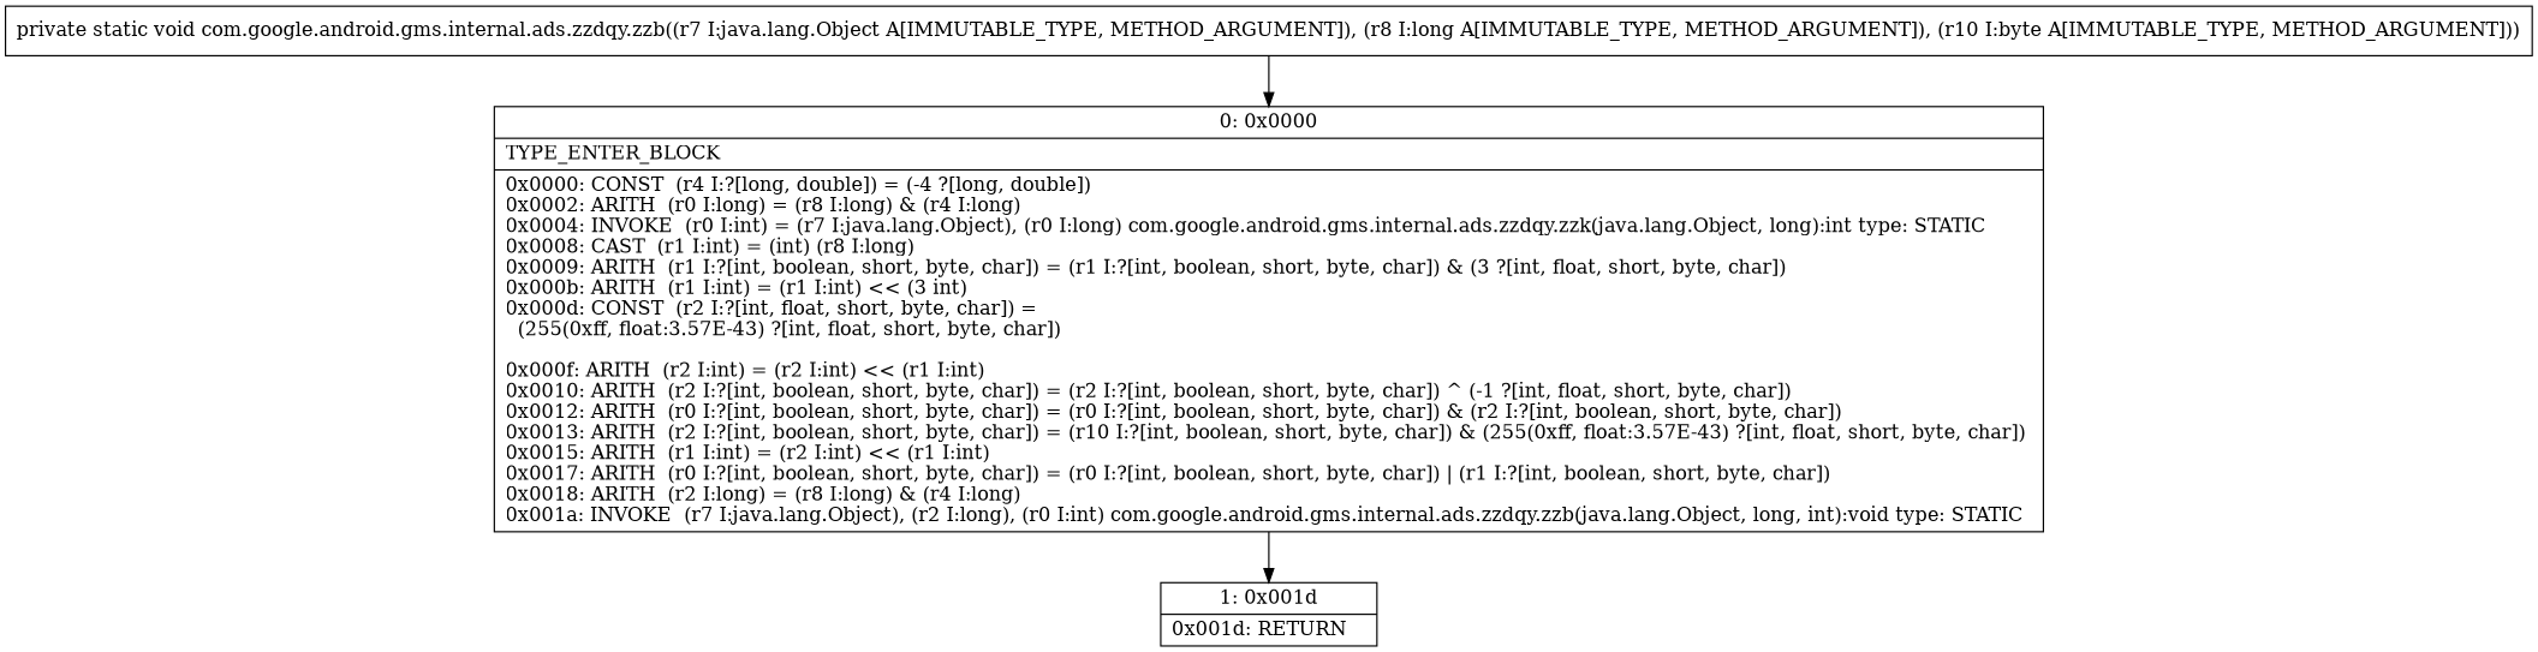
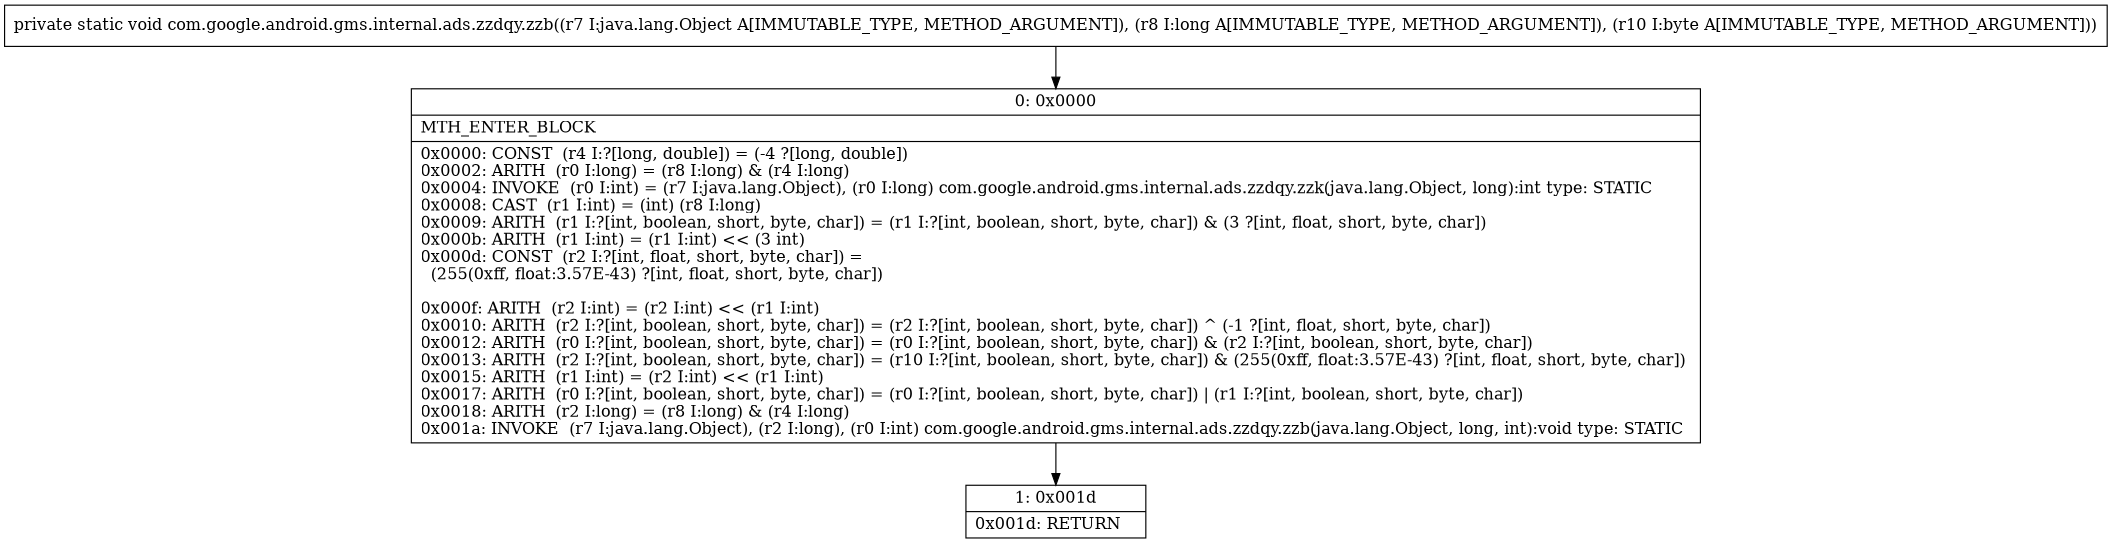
  digraph {
    node [shape=record]
-   n1 [label="{0\:\ 0x0000|TYPE_ENTER_BLOCK\l|0x0000: CONST  (r4 I:?[long, double]) = (\-4 ?[long, double]) \l0x0002: ARITH  (r0 I:long) = (r8 I:long) & (r4 I:long) \l0x0004: INVOKE  (r0 I:int) = (r7 I:java.lang.Object), (r0 I:long) com.google.android.gms.internal.ads.zzdqy.zzk(java.lang.Object, long):int type: STATIC \l0x0008: CAST  (r1 I:int) = (int) (r8 I:long) \l0x0009: ARITH  (r1 I:?[int, boolean, short, byte, char]) = (r1 I:?[int, boolean, short, byte, char]) & (3 ?[int, float, short, byte, char]) \l0x000b: ARITH  (r1 I:int) = (r1 I:int) \<\< (3 int) \l0x000d: CONST  (r2 I:?[int, float, short, byte, char]) = \l  (255(0xff, float:3.57E\-43) ?[int, float, short, byte, char])\l \l0x000f: ARITH  (r2 I:int) = (r2 I:int) \<\< (r1 I:int) \l0x0010: ARITH  (r2 I:?[int, boolean, short, byte, char]) = (r2 I:?[int, boolean, short, byte, char]) ^ (\-1 ?[int, float, short, byte, char]) \l0x0012: ARITH  (r0 I:?[int, boolean, short, byte, char]) = (r0 I:?[int, boolean, short, byte, char]) & (r2 I:?[int, boolean, short, byte, char]) \l0x0013: ARITH  (r2 I:?[int, boolean, short, byte, char]) = (r10 I:?[int, boolean, short, byte, char]) & (255(0xff, float:3.57E\-43) ?[int, float, short, byte, char]) \l0x0015: ARITH  (r1 I:int) = (r2 I:int) \<\< (r1 I:int) \l0x0017: ARITH  (r0 I:?[int, boolean, short, byte, char]) = (r0 I:?[int, boolean, short, byte, char]) \| (r1 I:?[int, boolean, short, byte, char]) \l0x0018: ARITH  (r2 I:long) = (r8 I:long) & (r4 I:long) \l0x001a: INVOKE  (r7 I:java.lang.Object), (r2 I:long), (r0 I:int) com.google.android.gms.internal.ads.zzdqy.zzb(java.lang.Object, long, int):void type: STATIC \l}"]
+   n1 [label="{0\:\ 0x0000|MTH_ENTER_BLOCK\l|0x0000: CONST  (r4 I:?[long, double]) = (\-4 ?[long, double]) \l0x0002: ARITH  (r0 I:long) = (r8 I:long) & (r4 I:long) \l0x0004: INVOKE  (r0 I:int) = (r7 I:java.lang.Object), (r0 I:long) com.google.android.gms.internal.ads.zzdqy.zzk(java.lang.Object, long):int type: STATIC \l0x0008: CAST  (r1 I:int) = (int) (r8 I:long) \l0x0009: ARITH  (r1 I:?[int, boolean, short, byte, char]) = (r1 I:?[int, boolean, short, byte, char]) & (3 ?[int, float, short, byte, char]) \l0x000b: ARITH  (r1 I:int) = (r1 I:int) \<\< (3 int) \l0x000d: CONST  (r2 I:?[int, float, short, byte, char]) = \l  (255(0xff, float:3.57E\-43) ?[int, float, short, byte, char])\l \l0x000f: ARITH  (r2 I:int) = (r2 I:int) \<\< (r1 I:int) \l0x0010: ARITH  (r2 I:?[int, boolean, short, byte, char]) = (r2 I:?[int, boolean, short, byte, char]) ^ (\-1 ?[int, float, short, byte, char]) \l0x0012: ARITH  (r0 I:?[int, boolean, short, byte, char]) = (r0 I:?[int, boolean, short, byte, char]) & (r2 I:?[int, boolean, short, byte, char]) \l0x0013: ARITH  (r2 I:?[int, boolean, short, byte, char]) = (r10 I:?[int, boolean, short, byte, char]) & (255(0xff, float:3.57E\-43) ?[int, float, short, byte, char]) \l0x0015: ARITH  (r1 I:int) = (r2 I:int) \<\< (r1 I:int) \l0x0017: ARITH  (r0 I:?[int, boolean, short, byte, char]) = (r0 I:?[int, boolean, short, byte, char]) \| (r1 I:?[int, boolean, short, byte, char]) \l0x0018: ARITH  (r2 I:long) = (r8 I:long) & (r4 I:long) \l0x001a: INVOKE  (r7 I:java.lang.Object), (r2 I:long), (r0 I:int) com.google.android.gms.internal.ads.zzdqy.zzb(java.lang.Object, long, int):void type: STATIC \l}"]
    n2 [label="{1\:\ 0x001d|0x001d: RETURN   \l}"]
    n3 [label="{private static void com.google.android.gms.internal.ads.zzdqy.zzb((r7 I:java.lang.Object A[IMMUTABLE_TYPE, METHOD_ARGUMENT]), (r8 I:long A[IMMUTABLE_TYPE, METHOD_ARGUMENT]), (r10 I:byte A[IMMUTABLE_TYPE, METHOD_ARGUMENT])) }"]
    n1 -> n2
    n3 -> n1
  }
